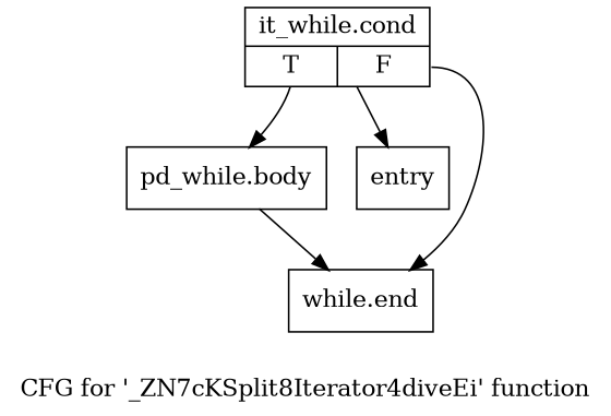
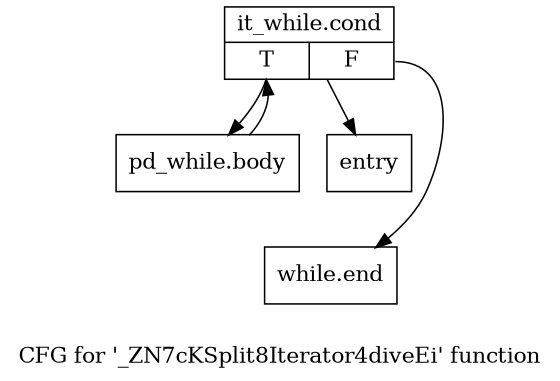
  digraph {
    label="CFG for '_ZN7cKSplit8Iterator4diveEi' function"
    node [shape=record]
    n1 [label="{entry}"]
    n2 [label="{it_while.cond|{<s0>T|<s1>F}}"]
    n3 [label="{pd_while.body}"]
    n4 [label="{while.end}"]
    n2 -> n1
    n2 -> n3 [tailport=s0]
    n2 -> n4 [tailport=s1]
-   n3 -> n4
+   n3 -> n2
  }
